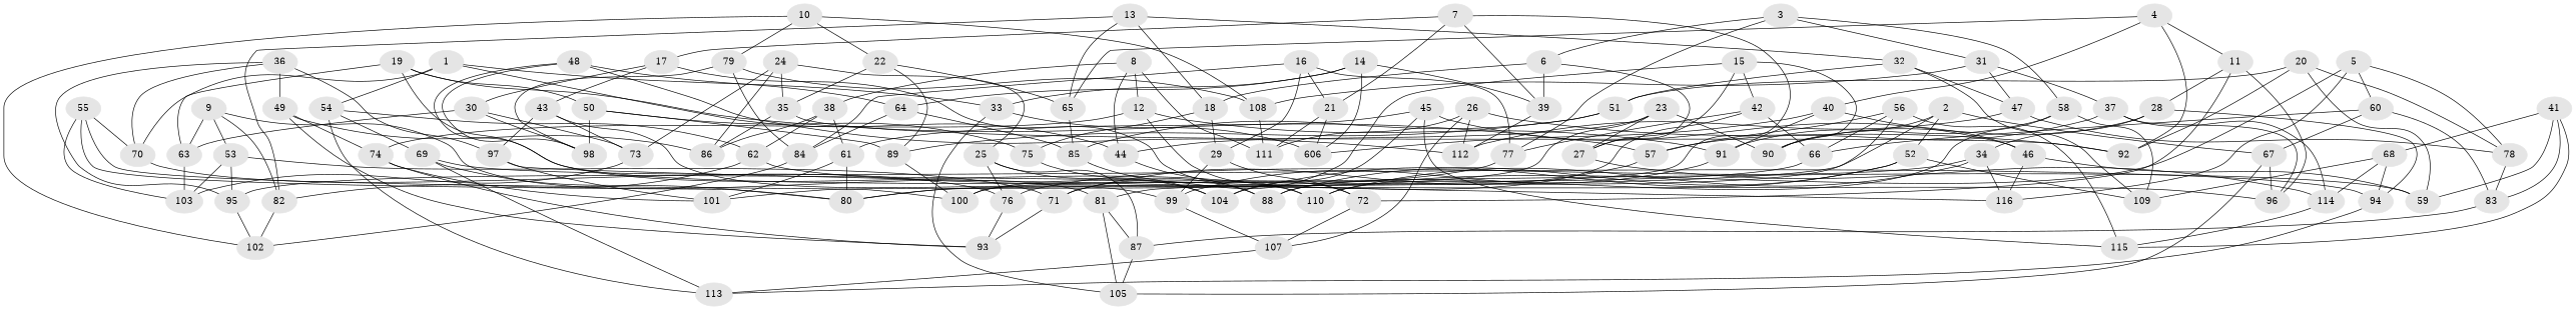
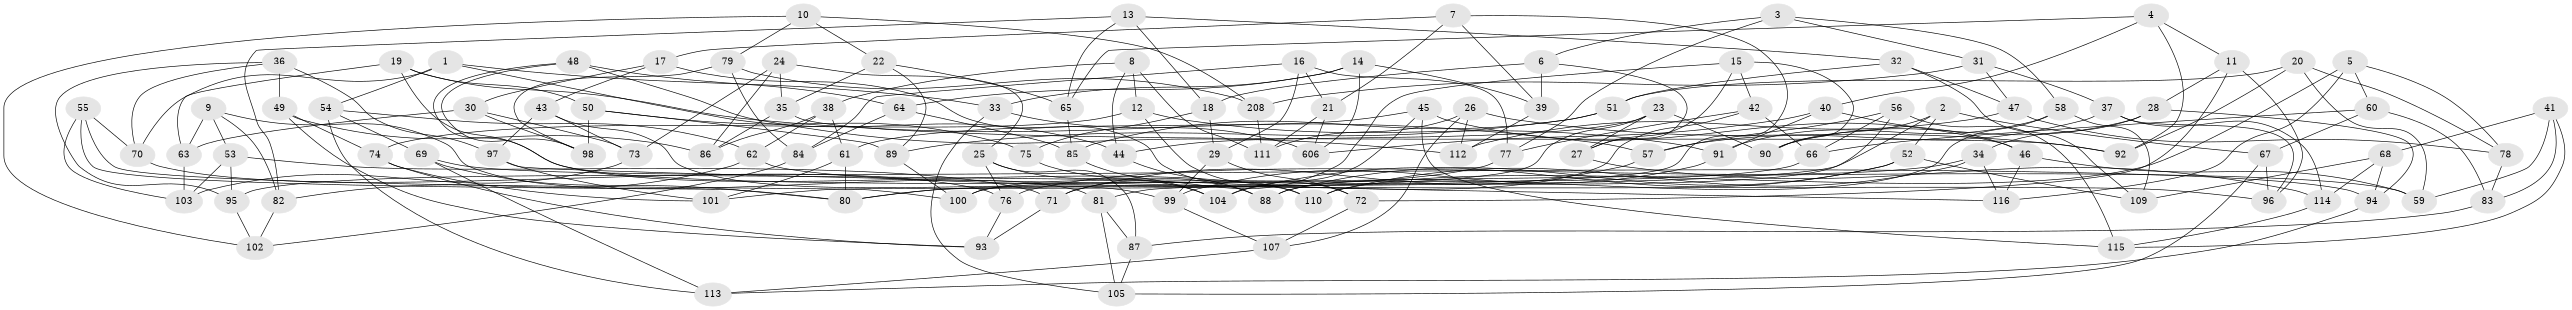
  graph {
    node [color=gray90 style=filled]
    1
    33
    44
    54
    70
    n6 [label=606]
    105
    88
    62
    69
    113
    76
    2
    52
    67
    80
    90
    104
    109
    96
    3
    6
    31
    58
    77
    18
    27
    39
-   108
+   108 [label=208]
    37
    47
    91
    4
    11
    40
    65
    92
    28
    72
    46
    85
    5
    60
    78
    110
    116
    83
    66
    29
    75
    114
    112
    7
    17
    21
    81
    30
    43
    111
    87
    8
    12
    38
    74
    86
    61
    9
    53
    63
    82
    71
    95
    103
    102
    10
    22
    79
    35
    89
    84
    98
    34
    94
    107
    101
    93
    99
    13
    32
    51
    14
    64
    15
    42
    100
    16
    73
    97
    19
    50
    57
    59
    20
    23
    24
    25
    26
    115
    36
    49
    41
    68
    45
    48
    55
    56
    1 -- 33
    1 -- 44
    1 -- 54
    1 -- 70
    33 -- n6
    33 -- 105
    44 -- 88
    54 -- 62
    54 -- 69
    54 -- 113
    70 -- 76
    62 -- 96
    62 -- 82
    69 -- 113
    69 -- 80
    69 -- 94
    76 -- 93
    2 -- 52
    2 -- 67
    2 -- 80
    2 -- 90
    52 -- 88
    52 -- 104
    52 -- 109
    67 -- 105
    67 -- 96
    3 -- 6
    3 -- 31
    3 -- 58
    3 -- 77
    6 -- 18
    6 -- 27
    6 -- 39
    31 -- 108
    31 -- 37
    31 -- 47
    58 -- 88
    58 -- 109
    58 -- 91
    77 -- 80
    18 -- 29
    18 -- 75
    27 -- 114
    39 -- 112
    108 -- 111
    37 -- 96
    37 -- 114
    37 -- 57
    47 -- 78
    47 -- 112
    91 -- 99
    4 -- 11
    4 -- 40
    4 -- 65
    4 -- 92
    11 -- 96
    11 -- 28
    11 -- 72
    40 -- n6
    40 -- 91
    40 -- 46
    65 -- 85
    28 -- 90
    28 -- 34
    28 -- 94
    72 -- 107
    46 -- 116
    46 -- 59
    85 -- 104
    5 -- 60
    5 -- 78
    5 -- 110
    5 -- 116
    60 -- 67
    60 -- 83
    60 -- 66
    78 -- 83
    83 -- 87
    66 -- 95
    29 -- 72
    29 -- 99
    75 -- 88
    114 -- 115
    7 -- 39
    7 -- 17
    7 -- 21
    7 -- 81
    17 -- 110
    17 -- 30
    17 -- 43
    21 -- n6
    21 -- 111
    81 -- 105
    81 -- 87
    30 -- 63
    30 -- 98
    30 -- 73
    43 -- 99
    43 -- 73
    43 -- 97
    87 -- 105
    8 -- 44
    8 -- 111
    8 -- 12
    8 -- 38
    12 -- 91
    12 -- 72
    12 -- 74
    38 -- 62
    38 -- 86
    38 -- 61
    74 -- 101
    74 -- 93
    61 -- 80
    61 -- 101
    9 -- 81
    9 -- 53
    9 -- 63
    9 -- 82
    53 -- 71
    53 -- 95
    53 -- 103
    63 -- 103
    82 -- 102
    71 -- 93
    95 -- 102
    10 -- 108
    10 -- 102
    10 -- 22
    10 -- 79
    22 -- 65
    22 -- 35
    22 -- 89
    79 -- 108
    79 -- 84
    79 -- 98
    35 -- 92
    35 -- 86
    89 -- 100
    84 -- 102
    34 -- 76
    34 -- 110
    34 -- 116
    94 -- 113
    107 -- 113
    99 -- 107
    13 -- 18
    13 -- 65
    13 -- 82
    13 -- 32
    32 -- 109
    32 -- 47
    32 -- 51
    51 -- 85
    51 -- 89
    14 -- 33
    14 -- n6
    14 -- 39
    14 -- 64
    64 -- 85
    64 -- 84
    15 -- 90
    15 -- 27
    15 -- 71
    15 -- 42
    42 -- 77
    42 -- 66
    42 -- 100
    16 -- 77
    16 -- 29
    16 -- 21
    16 -- 84
    73 -- 103
    97 -- 116
    97 -- 101
    19 -- 63
    19 -- 50
    19 -- 57
    19 -- 59
    50 -- 75
    50 -- 89
    50 -- 98
    57 -- 71
    20 -- 92
    20 -- 78
    20 -- 51
    20 -- 59
    23 -- 44
    23 -- 90
    23 -- 27
    23 -- 101
    24 -- 86
    24 -- 35
    24 -- 73
    24 -- 25
    25 -- 76
    25 -- 104
    25 -- 87
    26 -- 92
    26 -- 112
    26 -- 111
    26 -- 107
    36 -- 70
    36 -- 95
    36 -- 97
    36 -- 49
    49 -- 74
    49 -- 86
    49 -- 93
    41 -- 83
    41 -- 59
    41 -- 115
    41 -- 68
    68 -- 109
    68 -- 114
    68 -- 94
    45 -- 104
    45 -- 46
    45 -- 61
    45 -- 115
    48 -- 110
    48 -- 112
    48 -- 98
    48 -- 64
    55 -- 70
    55 -- 80
    55 -- 103
    55 -- 100
    56 -- 66
    56 -- 100
    56 -- 57
    56 -- 115
  }
